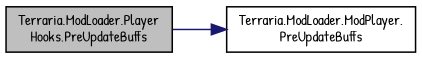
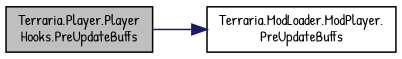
  digraph {
    rankdir=LR
    fontname="Patrick Hand"
    node [color=black fontname="Patrick Hand" fontsize=10 shape=record style=filled]
-   n1 [fillcolor=grey75 fontcolor=black height=0.2 label="Terraria.ModLoader.Player\lHooks.PreUpdateBuffs" width=0.4]
+   n1 [fillcolor=grey75 fontcolor=black height=0.2 label="Terraria.Player.Player\lHooks.PreUpdateBuffs" width=0.4]
    n2 [fillcolor=white height=0.2 label="Terraria.ModLoader.ModPlayer.\lPreUpdateBuffs" width=0.4]
    n1 -> n2 [color=midnightblue fontname="Patrick Hand" fontsize=10 labelfontname=Helvetica labelfontsize=10 style=solid]
  }
